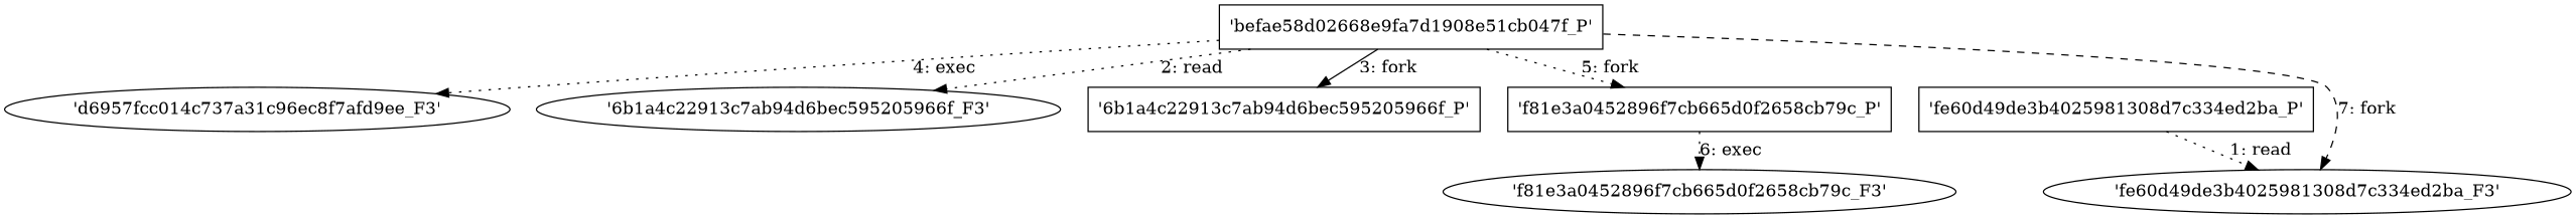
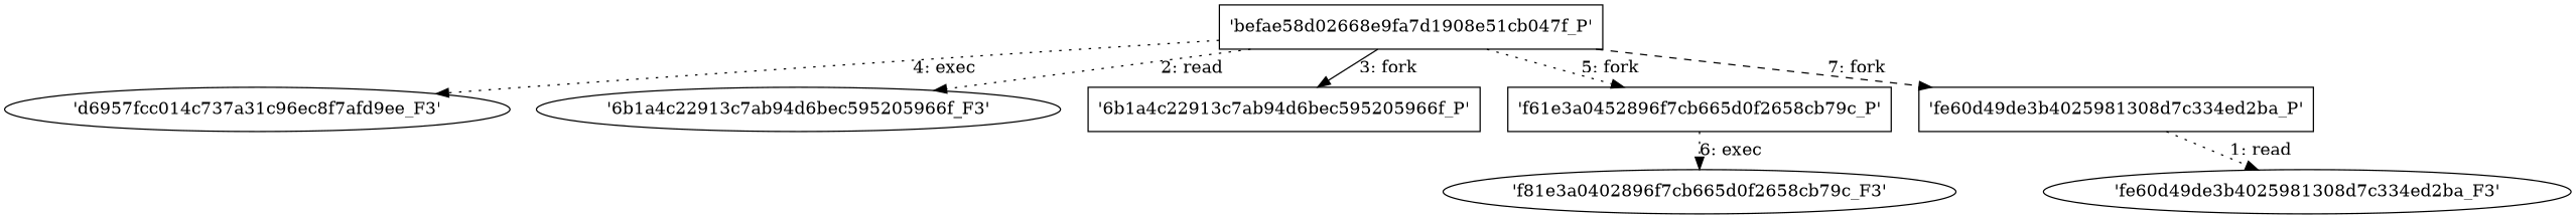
  digraph {
    engine=neato
    fixedsize=false
    fontsize=10
    nodesep=0.3
    rankdir=TB
    ranksep=0
    splines=true
    node [node_type=Process shape=ellipse]
    edge [style=dotted]
    "'d6957fcc014c737a31c96ec8f7afd9ee_F3'" [node_type=file]
    "'befae58d02668e9fa7d1908e51cb047f_P'" [shape=box]
    "'6b1a4c22913c7ab94d6bec595205966f_F3'" [node_type=File]
    "'6b1a4c22913c7ab94d6bec595205966f_P'" [shape=box]
-   "'f81e3a0452896f7cb665d0f2658cb79c_P'" [shape=box]
+   "'f81e3a0452896f7cb665d0f2658cb79c_P'" [shape=box label="'f61e3a0452896f7cb665d0f2658cb79c_P'"]
    "'fe60d49de3b4025981308d7c334ed2ba_P'" [shape=box]
-   "'f81e3a0452896f7cb665d0f2658cb79c_F3'" [node_type=File]
+   "'f81e3a0452896f7cb665d0f2658cb79c_F3'" [node_type=File label="'f81e3a0402896f7cb665d0f2658cb79c_F3'"]
    "'fe60d49de3b4025981308d7c334ed2ba_F3'" [node_type=File]
    "'befae58d02668e9fa7d1908e51cb047f_P'" -> "'d6957fcc014c737a31c96ec8f7afd9ee_F3'" [label="4: exec"]
    "'befae58d02668e9fa7d1908e51cb047f_P'" -> "'6b1a4c22913c7ab94d6bec595205966f_F3'" [label="2: read"]
    "'befae58d02668e9fa7d1908e51cb047f_P'" -> "'6b1a4c22913c7ab94d6bec595205966f_P'" [label="3: fork" style=solid]
    "'befae58d02668e9fa7d1908e51cb047f_P'" -> "'f81e3a0452896f7cb665d0f2658cb79c_P'" [label="5: fork"]
-   "'befae58d02668e9fa7d1908e51cb047f_P'" -> "'fe60d49de3b4025981308d7c334ed2ba_F3'" [label="7: fork" style=dashed]
+   "'befae58d02668e9fa7d1908e51cb047f_P'" -> "'fe60d49de3b4025981308d7c334ed2ba_P'" [label="7: fork" style=dashed]
    "'f81e3a0452896f7cb665d0f2658cb79c_P'" -> "'f81e3a0452896f7cb665d0f2658cb79c_F3'" [label="6: exec"]
    "'fe60d49de3b4025981308d7c334ed2ba_P'" -> "'fe60d49de3b4025981308d7c334ed2ba_F3'" [label="1: read"]
  }
